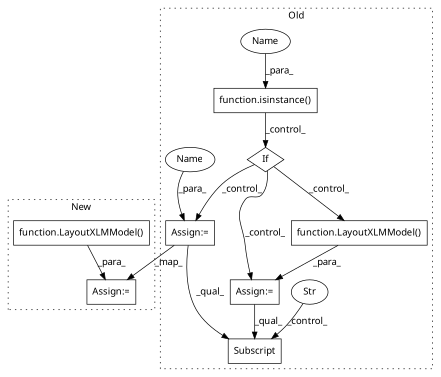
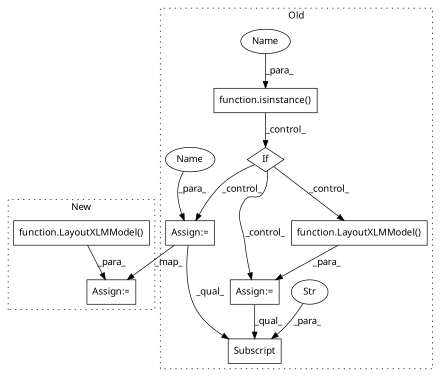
  digraph {
    fontname="Noto Sans"
    node [a=75 fontname="Noto Sans" l=3 shape=box]
    edge [fontname="Noto Sans"]
    n1 [a=63 l="44,0" label=Subscript s="38403,0"]
    n2 [a=66 l=21 label=Str s=38425 shape=ellipse]
    n3 [l=27 label="function.LayoutXLMModel()" s=38252]
    n4 [a=96 label=If s=38191 shape=diamond]
    n5 [l="11,1" label="function.isinstance()" s="38194,38220"]
    n6 [a=68 label="Assign:=" s=38320]
    n7 [a=68 label="Assign:=" s=38249]
    n8 [a=87 l=9 label=Name s=38205 shape=ellipse]
    n9 [a=87 l=9 label=Name s=38323 shape=ellipse]
    n10 [l="15,1" label="function.LayoutXLMModel()" s="35469,35490"]
    n11 [a=68 label="Assign:=" s=35466]
    subgraph cluster_1 {
      label=Old
      style=dotted
      n1
      n2
      n3
      n4
      n5
      n6
      n7
      n8
      n9
    }
    subgraph cluster_2 {
      label=New
      style=dotted
      n10
      n11
    }
-   n2 -> n1 [label=_control_]
+   n2 -> n1 [label=_para_]
    n3 -> n7 [label=_para_]
    n4 -> n3 [label=_control_]
    n4 -> n6 [label=_control_]
    n4 -> n7 [label=_control_]
    n5 -> n4 [label=_control_]
    n6 -> n1 [label=_qual_]
    n6 -> n11 [label=_map_]
    n7 -> n1 [label=_qual_]
    n8 -> n5 [label=_para_]
    n9 -> n6 [label=_para_]
    n10 -> n11 [label=_para_]
  }
